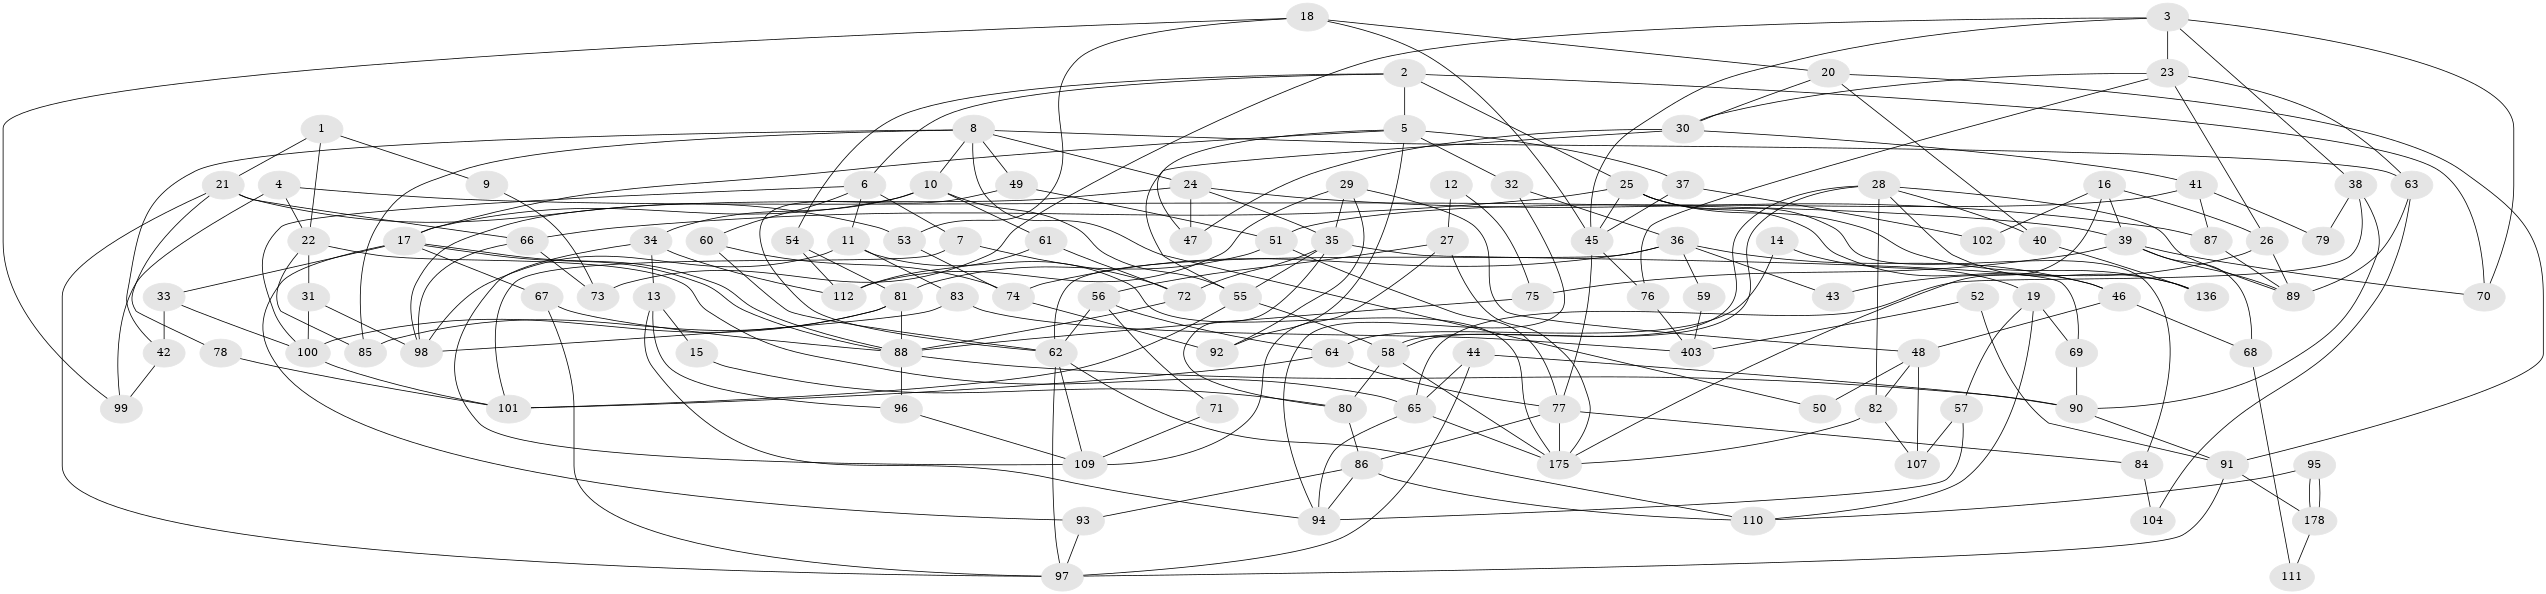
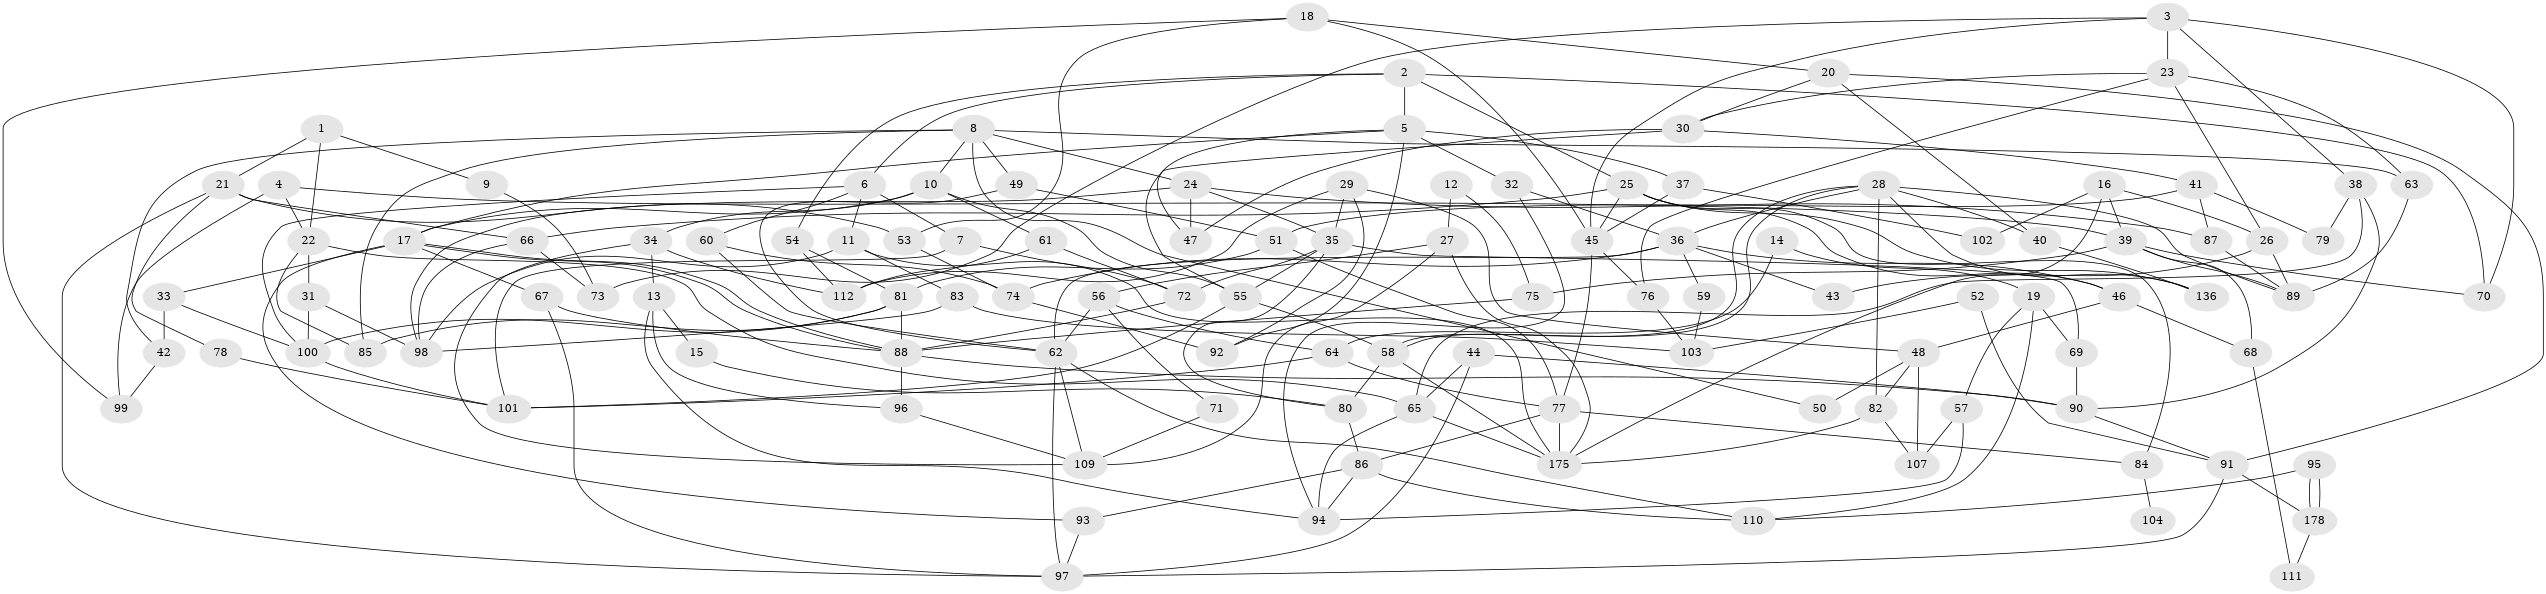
  graph {
    node [color=gray90 style=filled]
    1
    9
    21
    22
    73
    53
    66
    78
    97
    85
    31
    65
    2
    5
    6
    25
    54
    70
    17
    32
    37
    47
    92
    7
    11
    60
    100
    45
    46
    84
    n31 [label=136]
    112
    81
    3
    23
    38
    63
    26
    30
    76
    79
    90
    77
    4
    39
    99
    75
    89
    68
    33
    67
    88
    93
    94
    36
    102
    72
    101
    83
    98
    n61 [label=175]
    62
    74
    8
    10
    24
    42
    49
    50
    34
    55
    61
    35
    87
    51
    104
    13
    109
    58
-   103 [label=403]
+   103
    12
    27
    56
    15
    96
    80
    14
    19
    64
    57
    69
    110
    86
    16
    43
    18
    20
    40
    91
    107
    41
    n102 [label=178]
    48
    71
    28
    82
    59
    29
    111
    44
    52
    95
    1 -- 9
    1 -- 21
    1 -- 22
    9 -- 73
    21 -- 53
    21 -- 66
    21 -- 78
    21 -- 97
    22 -- 85
    22 -- 31
    22 -- 65
    53 -- 74
    66 -- 73
    66 -- 98
    78 -- 101
    31 -- 100
    31 -- 98
    65 -- 94
    65 -- n61
    2 -- 5
    2 -- 6
    2 -- 25
    2 -- 54
    2 -- 70
    5 -- 17
    5 -- 32
    5 -- 37
    5 -- 47
    5 -- 92
    6 -- 7
    6 -- 11
    6 -- 60
    6 -- 100
    25 -- 66
    25 -- 45
    25 -- 46
    25 -- 84
    25 -- n31
    54 -- 112
    54 -- 81
    17 -- 33
    17 -- 67
    17 -- 88
    17 -- 88
    17 -- 93
    32 -- 94
    32 -- 36
    37 -- 45
    37 -- 102
    7 -- 72
    7 -- 101
    11 -- 83
    11 -- 98
    11 -- n61
    60 -- 62
    60 -- 74
    100 -- 101
    45 -- 76
    45 -- 77
    46 -- 68
    46 -- 48
    84 -- 104
    81 -- 85
    81 -- 100
    81 -- 88
    3 -- 73
    3 -- 70
    3 -- 45
    3 -- 23
    3 -- 38
    23 -- 63
    23 -- 26
    23 -- 30
    23 -- 76
    38 -- 65
    38 -- 79
    38 -- 90
    63 -- 89
-   63 -- 104
    26 -- 89
    26 -- 43
    30 -- 47
    30 -- 55
    30 -- 41
    76 -- 103
    90 -- 91
    77 -- 84
    77 -- n61
    77 -- 86
    4 -- 22
    4 -- 39
    4 -- 99
    39 -- 70
    39 -- 75
    39 -- 89
    39 -- 68
    75 -- 88
    68 -- 111
    33 -- 100
    33 -- 42
    67 -- 97
    67 -- 88
    88 -- 90
    88 -- 96
    93 -- 97
    36 -- 46
    36 -- 62
    36 -- 74
    36 -- 43
    36 -- 59
    72 -- 88
    83 -- 98
    83 -- 103
    62 -- 97
    62 -- 109
    62 -- 110
    74 -- 92
    8 -- 85
    8 -- 63
    8 -- 10
    8 -- 24
    8 -- 42
    8 -- 49
    8 -- 50
    10 -- 17
    10 -- 34
    10 -- 55
    10 -- 61
    24 -- 47
    24 -- 98
    24 -- 35
    24 -- 87
    42 -- 99
    49 -- 62
    49 -- 51
    34 -- 112
    34 -- 13
    34 -- 109
    55 -- 101
    55 -- 58
    61 -- 112
    61 -- 72
    35 -- 72
    35 -- 55
    35 -- 80
    35 -- 69
    87 -- 89
    51 -- 81
    51 -- 77
    13 -- 94
    13 -- 15
    13 -- 96
    58 -- n61
    58 -- 80
    12 -- 75
    12 -- 27
    27 -- n61
    27 -- 109
    27 -- 56
    56 -- 62
    56 -- 64
    56 -- 71
    15 -- 80
    96 -- 109
    80 -- 86
    14 -- 19
    14 -- 64
    19 -- 57
    19 -- 69
    19 -- 110
    64 -- 77
    64 -- 101
    57 -- 94
    57 -- 107
    69 -- 90
    86 -- 93
    86 -- 94
    86 -- 110
    16 -- 26
    16 -- 39
    16 -- 102
    16 -- n61
    18 -- 53
    18 -- 45
    18 -- 99
    18 -- 20
    20 -- 30
    20 -- 40
    20 -- 91
    40 -- n31
    91 -- 97
    91 -- n102
    41 -- 79
    41 -- 87
    41 -- 51
    n102 -- 111
    48 -- 50
    48 -- 107
    48 -- 82
    71 -- 109
    28 -- n31
    28 -- 89
+   28 -- 36
    28 -- 58
    28 -- 58
    28 -- 40
    28 -- 82
    82 -- n61
    82 -- 107
    59 -- 103
    29 -- 92
    29 -- 112
    29 -- 35
    29 -- 48
    44 -- 97
    44 -- 65
    44 -- 90
    52 -- 103
    52 -- 91
    95 -- 110
    95 -- n102
    95 -- n102
  }
